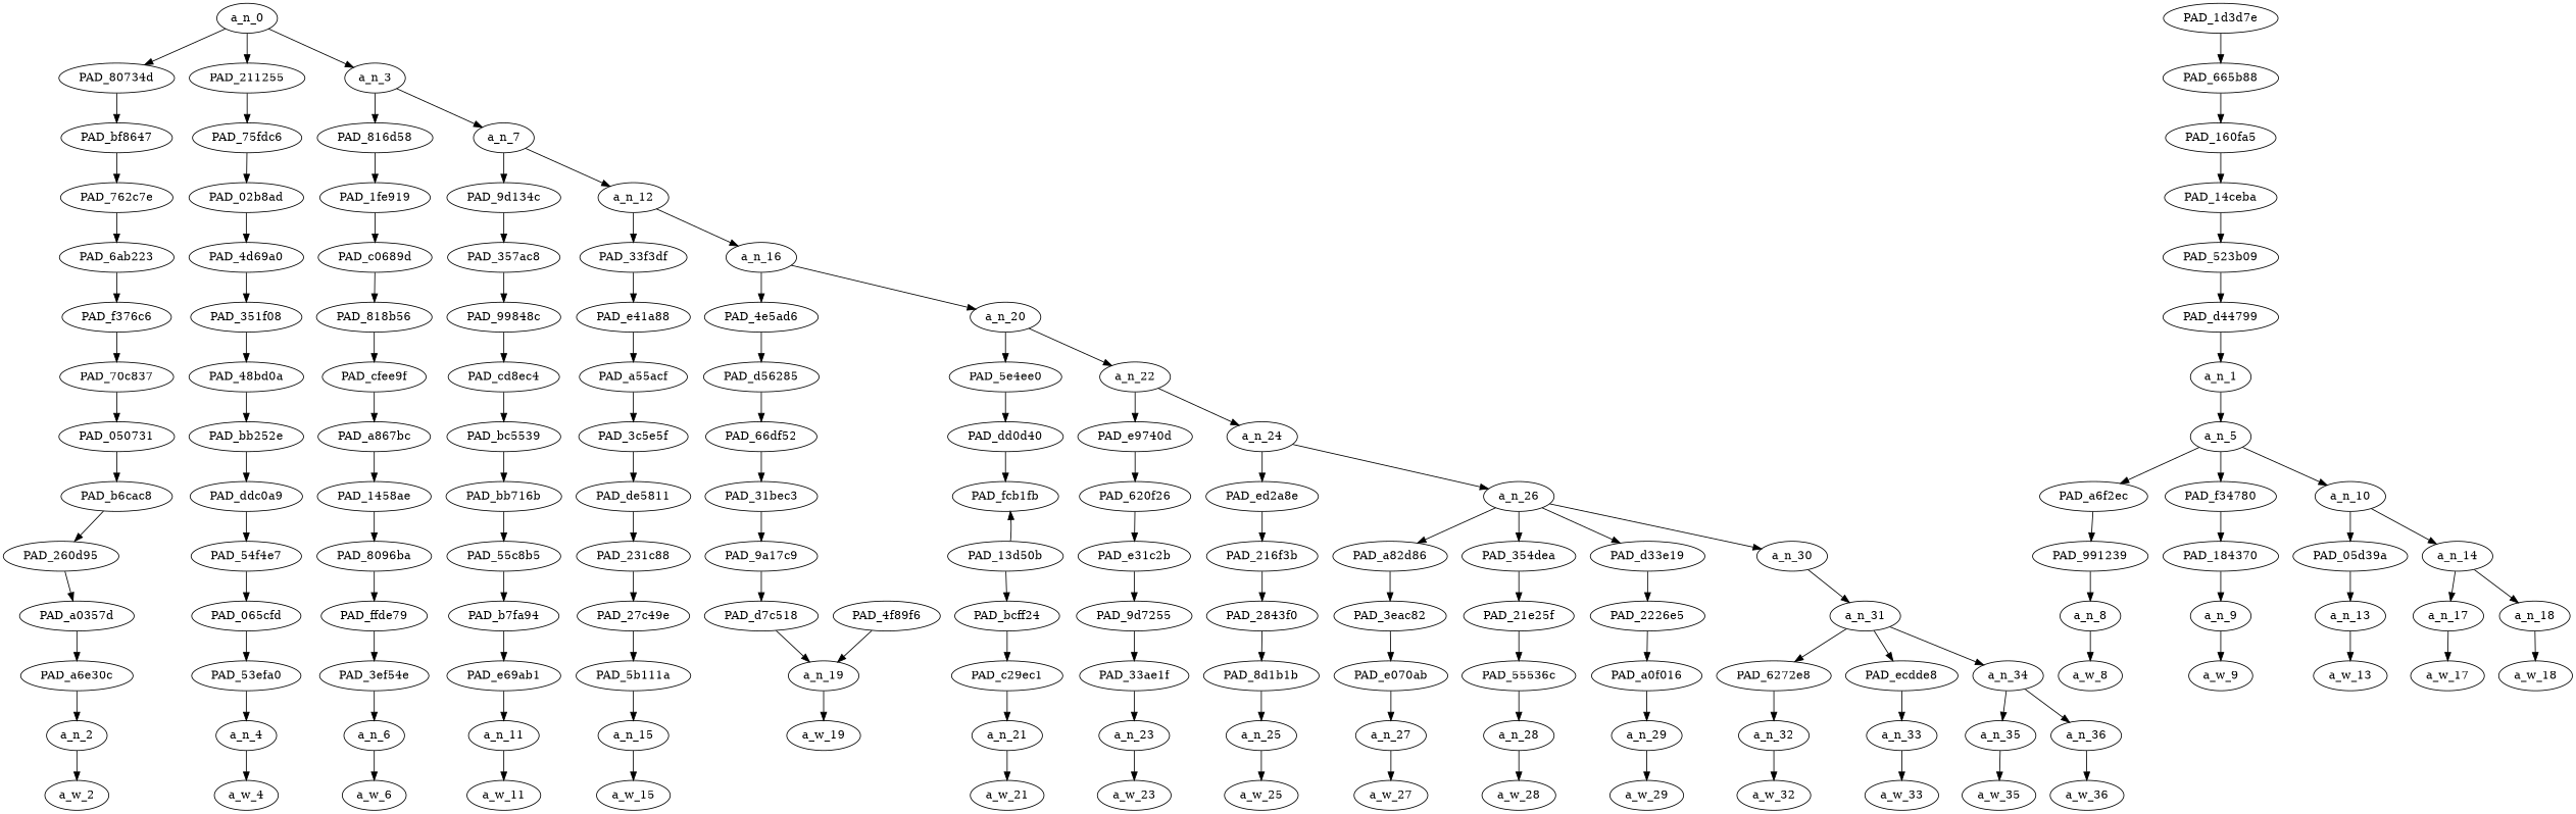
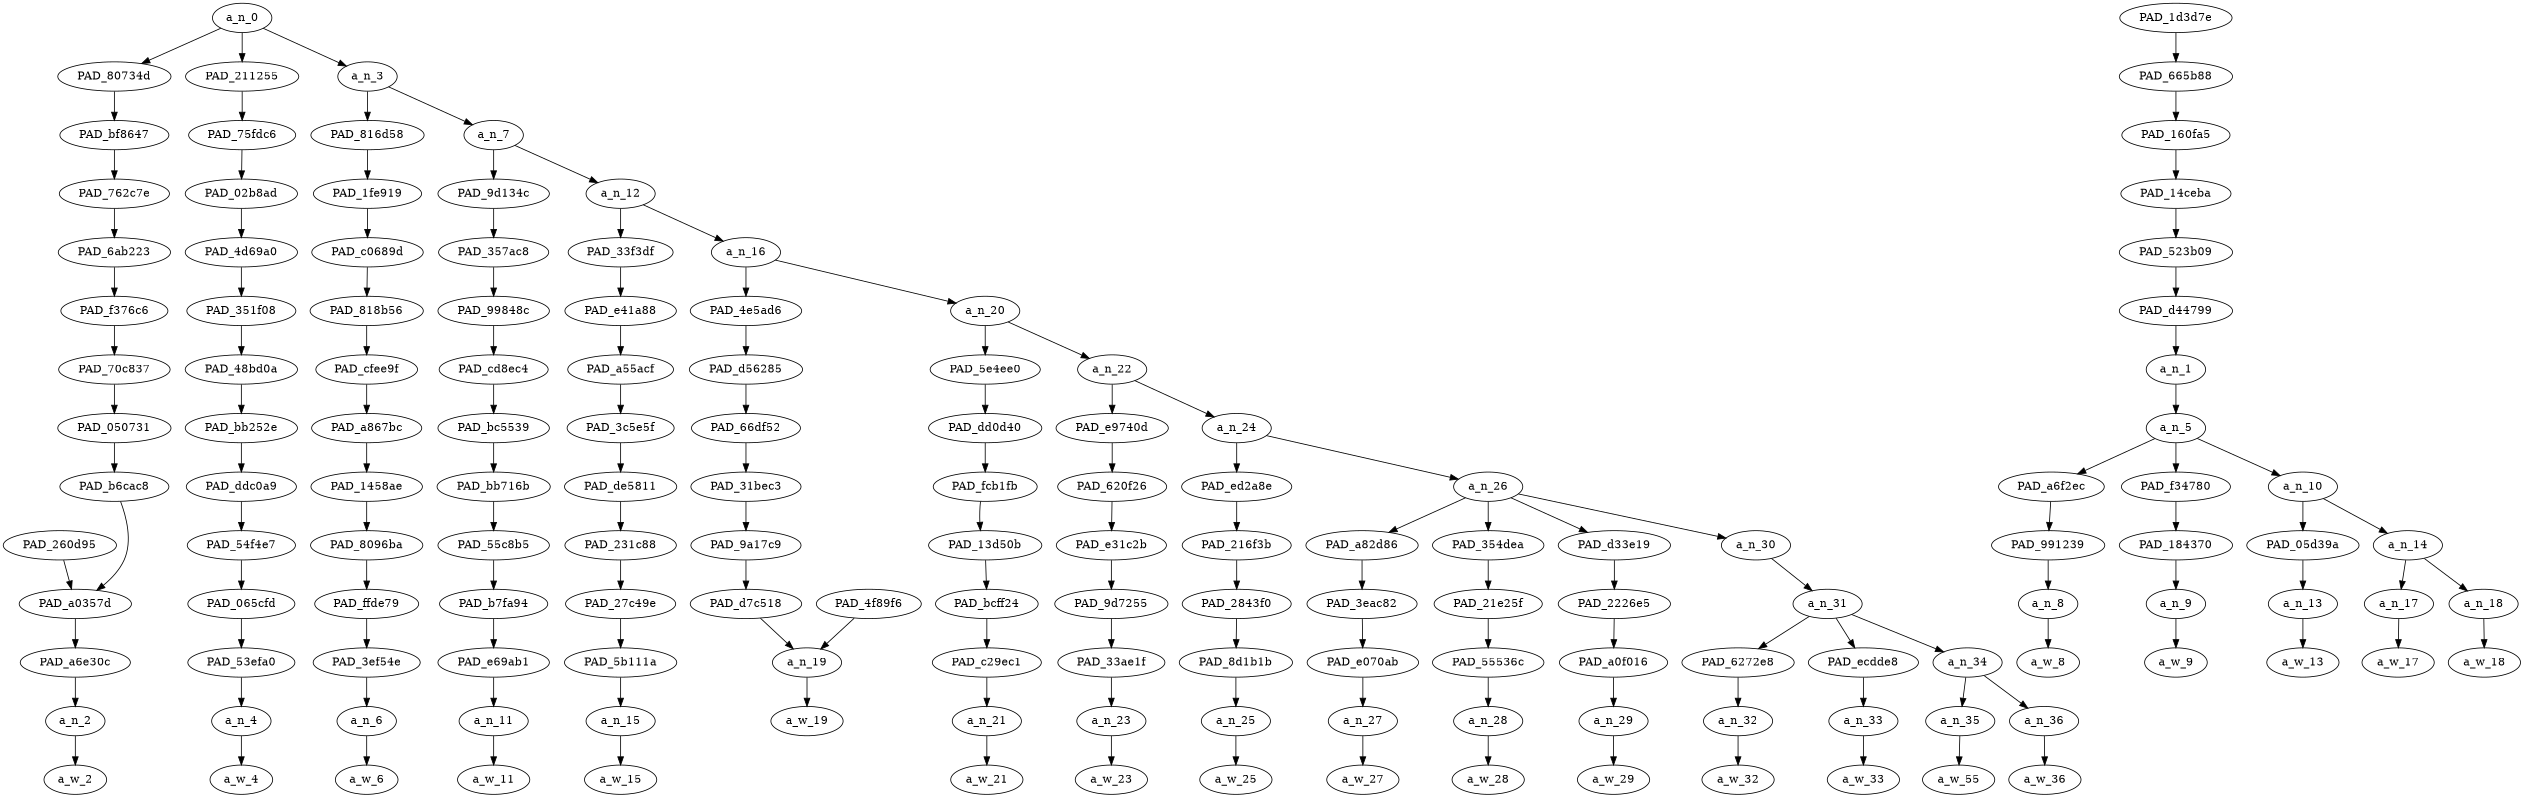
  strict digraph {
    node [div_dir=1 index=0 level=1 text_span="[5]" value=0.03281035]
    a_n_0 [level=13 text_span="[0, 1, 2, 3, 4, 5, 6, 7, 8, 9, 10, 11, 12, 13, 14, 15, 16, 17, 18, 19, 20]" value=1.00000001]
    PAD_80734d [index=1 level=12]
    PAD_211255 [div_dir=-1 index=3 level=12 text_span="[20]" value=0.04406808]
    a_n_3 [index=2 level=12 text_span="[6, 7, 8, 9, 10, 11, 12, 13, 14, 15, 16, 17, 18, 19]" value=0.69357579]
    PAD_bf8647 [index=1 level=11]
    PAD_75fdc6 [div_dir=-1 index=4 level=11 text_span="[20]" value=0.04406808]
    PAD_816d58 [index=2 level=11 text_span="[6]" value=0.02508604]
    a_n_7 [index=3 level=11 text_span="[7, 8, 9, 10, 11, 12, 13, 14, 15, 16, 17, 18, 19]" value=0.66831051]
    PAD_762c7e [index=1 level=10]
    PAD_02b8ad [div_dir=-1 index=5 level=10 text_span="[20]" value=0.04406808]
    PAD_1d3d7e [level=11 text_span="[0, 1, 2, 3, 4]" value=0.22924675]
    PAD_665b88 [level=10 text_span="[0, 1, 2, 3, 4]" value=0.22924675]
    PAD_1fe919 [index=2 level=10 text_span="[6]" value=0.02508604]
    PAD_9d134c [index=3 level=10 text_span="[7]" value=0.02946586]
    a_n_12 [index=4 level=10 text_span="[8, 9, 10, 11, 12, 13, 14, 15, 16, 17, 18, 19]" value=0.63866731]
    PAD_6ab223 [index=1 level=9]
    PAD_f376c6 [index=1 level=8]
    PAD_70c837 [index=1 level=7]
    PAD_050731 [index=1 level=6]
    PAD_b6cac8 [index=1 level=5]
    PAD_260d95 [index=1 level=4]
    PAD_a0357d [index=3 level=3]
    PAD_a6e30c [index=4 level=2]
    a_n_2 [index=5]
    a_w_2 [div_dir=0 index=5 level=0 value=or]
    PAD_4d69a0 [div_dir=-1 index=6 level=9 text_span="[20]" value=0.04406808]
    PAD_351f08 [div_dir=-1 index=7 level=8 text_span="[20]" value=0.04406808]
    PAD_48bd0a [div_dir=-1 index=8 level=7 text_span="[20]" value=0.04406808]
    PAD_bb252e [div_dir=-1 index=9 level=6 text_span="[20]" value=0.04406808]
    PAD_ddc0a9 [div_dir=-1 index=10 level=5 text_span="[20]" value=0.04406808]
    PAD_54f4e7 [div_dir=-1 index=13 level=4 text_span="[20]" value=0.04406808]
    PAD_065cfd [div_dir=-1 index=15 level=3 text_span="[20]" value=0.04406808]
    PAD_53efa0 [div_dir=-1 index=18 level=2 text_span="[20]" value=0.04406808]
    a_n_4 [div_dir=-1 index=20 text_span="[20]" value=0.04406808]
    a_w_4 [div_dir=0 index=20 level=0 text_span="[20]" value="💀"]
    PAD_160fa5 [level=9 text_span="[0, 1, 2, 3, 4]" value=0.22924675]
    PAD_14ceba [level=8 text_span="[0, 1, 2, 3, 4]" value=0.22924675]
    PAD_523b09 [level=7 text_span="[0, 1, 2, 3, 4]" value=0.22924675]
    PAD_d44799 [level=6 text_span="[0, 1, 2, 3, 4]" value=0.22924675]
    a_n_1 [level=5 text_span="[0, 1, 2, 3, 4]" value=0.22924675]
    a_n_5 [level=4 text_span="[0, 1, 2, 3, 4]" value=0.22886535]
    PAD_a6f2ec [level=3 text_span="[0]" value=0.05911732]
    PAD_f34780 [index=1 level=3 text_span="[1]" value=0.04872743]
    a_n_10 [index=2 level=3 text_span="[2, 3, 4]" value=0.12063920]
    PAD_991239 [level=2 text_span="[0]" value=0.05911732]
    PAD_184370 [index=1 level=2 text_span="[1]" value=0.04872743]
    PAD_05d39a [index=2 level=2 text_span="[2]" value=0.04267279]
    a_n_14 [index=3 level=2 text_span="[3, 4]" value=0.07771970]
    a_n_8 [text_span="[0]" value=0.05911732]
    a_n_9 [index=1 text_span="[1]" value=0.04872743]
    a_n_13 [index=2 text_span="[2]" value=0.04267279]
    a_n_17 [index=3 text_span="[3]" value=0.04021268]
    a_n_18 [index=4 text_span="[4]" value=0.03730328]
    a_w_8 [div_dir=0 level=0 text_span="[0]" value="<user>"]
    a_w_9 [div_dir=0 index=1 level=0 text_span="[1]" value=me]
    a_w_13 [div_dir=0 index=2 level=0 text_span="[2]" value=to]
    a_w_17 [div_dir=0 index=3 level=0 text_span="[3]" value=you]
    a_w_18 [div_dir=0 index=4 level=0 text_span="[4]" value="😂"]
    PAD_c0689d [index=2 level=9 text_span="[6]" value=0.02508604]
    PAD_357ac8 [index=3 level=9 text_span="[7]" value=0.02946586]
    PAD_33f3df [div_dir=-1 index=4 level=9 text_span="[8]" value=0.03106815]
    a_n_16 [index=5 level=9 text_span="[9, 10, 11, 12, 13, 14, 15, 16, 17, 18, 19]" value=0.60742920]
    PAD_818b56 [index=2 level=8 text_span="[6]" value=0.02508604]
    PAD_cfee9f [index=2 level=7 text_span="[6]" value=0.02508604]
    PAD_a867bc [index=2 level=6 text_span="[6]" value=0.02508604]
    PAD_1458ae [index=2 level=5 text_span="[6]" value=0.02508604]
    PAD_8096ba [index=2 level=4 text_span="[6]" value=0.02508604]
    PAD_ffde79 [index=4 level=3 text_span="[6]" value=0.02508604]
    PAD_3ef54e [index=5 level=2 text_span="[6]" value=0.02508604]
    a_n_6 [index=6 text_span="[6]" value=0.02508604]
    a_w_6 [div_dir=0 index=6 level=0 text_span="[6]" value=i]
    PAD_99848c [index=3 level=8 text_span="[7]" value=0.02946586]
    PAD_e41a88 [div_dir=-1 index=4 level=8 text_span="[8]" value=0.03106815]
    PAD_4e5ad6 [index=5 level=8 text_span="[9]" value=0.03000377]
    a_n_20 [index=6 level=8 text_span="[10, 11, 12, 13, 14, 15, 16, 17, 18, 19]" value=0.57723906]
    PAD_cd8ec4 [index=3 level=7 text_span="[7]" value=0.02946586]
    PAD_bc5539 [index=3 level=6 text_span="[7]" value=0.02946586]
    PAD_bb716b [index=3 level=5 text_span="[7]" value=0.02946586]
    PAD_55c8b5 [index=3 level=4 text_span="[7]" value=0.02946586]
    PAD_b7fa94 [index=5 level=3 text_span="[7]" value=0.02946586]
    PAD_e69ab1 [index=6 level=2 text_span="[7]" value=0.02946586]
    a_n_11 [index=7 text_span="[7]" value=0.02946586]
    a_w_11 [div_dir=0 index=7 level=0 text_span="[7]" value=am]
    PAD_a55acf [div_dir=-1 index=4 level=7 text_span="[8]" value=0.03106815]
    PAD_d56285 [index=5 level=7 text_span="[9]" value=0.03000377]
    PAD_5e4ee0 [index=6 level=7 text_span="[10]" value=0.02864912]
    a_n_22 [index=7 level=7 text_span="[11, 12, 13, 14, 15, 16, 17, 18, 19]" value=0.54840194]
    PAD_3c5e5f [div_dir=-1 index=4 level=6 text_span="[8]" value=0.03106815]
    PAD_de5811 [div_dir=-1 index=4 level=5 text_span="[8]" value=0.03106815]
    PAD_231c88 [div_dir=-1 index=4 level=4 text_span="[8]" value=0.03106815]
    PAD_27c49e [div_dir=-1 index=6 level=3 text_span="[8]" value=0.03106815]
    PAD_5b111a [div_dir=-1 index=7 level=2 text_span="[8]" value=0.03106815]
    a_n_15 [div_dir=-1 index=8 text_span="[8]" value=0.03106815]
    a_w_15 [div_dir=0 index=8 level=0 text_span="[8]" value=like]
    PAD_66df52 [index=5 level=6 text_span="[9]" value=0.03000377]
    PAD_dd0d40 [index=6 level=6 text_span="[10]" value=0.02864912]
    PAD_e9740d [index=7 level=6 text_span="[11]" value=0.03099330]
    a_n_24 [index=8 level=6 text_span="[12, 13, 14, 15, 16, 17, 18, 19]" value=0.51722200]
    PAD_31bec3 [index=5 level=5 text_span="[9]" value=0.03000377]
    PAD_9a17c9 [index=5 level=4 text_span="[9]" value=0.03000377]
    PAD_d7c518 [index=7 level=3 text_span="[9]" value=0.03000377]
    a_n_19 [index=9 text_span="[9]" value=0.03000377]
    PAD_4f89f6 [index=8 level=2 text_span="[9]" value=0.03000377]
    a_w_19 [div_dir=0 index=9 level=0 text_span="[9]" value=you1]
    PAD_fcb1fb [index=6 level=5 text_span="[10]" value=0.02864912]
    PAD_620f26 [index=7 level=5 text_span="[11]" value=0.03099330]
    PAD_ed2a8e [index=8 level=5 text_span="[12]" value=0.02810390]
    a_n_26 [index=9 level=5 text_span="[13, 14, 15, 16, 17, 18, 19]" value=0.48896815]
    PAD_13d50b [index=6 level=4 text_span="[10]" value=0.02864912]
    PAD_bcff24 [index=8 level=3 text_span="[10]" value=0.02864912]
    PAD_c29ec1 [index=9 level=2 text_span="[10]" value=0.02864912]
    a_n_21 [index=10 text_span="[10]" value=0.02864912]
    a_w_21 [div_dir=0 index=10 level=0 text_span="[10]" value=know]
    PAD_e31c2b [index=7 level=4 text_span="[11]" value=0.03099330]
    PAD_216f3b [index=8 level=4 text_span="[12]" value=0.02810390]
    PAD_a82d86 [index=9 level=4 text_span="[13]" value=0.03270051]
    PAD_354dea [index=10 level=4 text_span="[14]" value=0.03453790]
    PAD_d33e19 [index=11 level=4 text_span="[15]" value=0.04269568]
    a_n_30 [index=12 level=4 text_span="[16, 17, 18, 19]" value=0.37893783]
    PAD_9d7255 [index=9 level=3 text_span="[11]" value=0.03099330]
    PAD_33ae1f [index=10 level=2 text_span="[11]" value=0.03099330]
    a_n_23 [index=11 text_span="[11]" value=0.03099330]
    a_w_23 [div_dir=0 index=11 level=0 text_span="[11]" value=what]
    PAD_2843f0 [index=10 level=3 text_span="[12]" value=0.02810390]
    PAD_3eac82 [index=11 level=3 text_span="[13]" value=0.03270051]
    PAD_21e25f [index=12 level=3 text_span="[14]" value=0.03453790]
    PAD_2226e5 [index=13 level=3 text_span="[15]" value=0.04269568]
    a_n_31 [index=14 level=3 text_span="[16, 17, 18, 19]" value=0.37886201]
    PAD_8d1b1b [index=11 level=2 text_span="[12]" value=0.02810390]
    a_n_25 [index=12 text_span="[12]" value=0.02810390]
    a_w_25 [div_dir=0 index=12 level=0 text_span="[12]" value=i1]
    PAD_e070ab [index=12 level=2 text_span="[13]" value=0.03270051]
    PAD_55536c [index=13 level=2 text_span="[14]" value=0.03453790]
    PAD_a0f016 [index=14 level=2 text_span="[15]" value=0.04269568]
    PAD_6272e8 [index=15 level=2 text_span="[16]" value=0.09138463]
    PAD_ecdde8 [div_dir=-1 index=16 level=2 text_span="[17]" value=0.04224240]
    a_n_34 [index=17 level=2 text_span="[18, 19]" value=0.24515918]
    a_n_27 [index=13 text_span="[13]" value=0.03270051]
    a_w_27 [div_dir=0 index=13 level=0 text_span="[13]" value=take]
    a_n_28 [index=14 text_span="[14]" value=0.03453790]
    a_w_28 [div_dir=0 index=14 level=0 text_span="[14]" value=it]
    a_n_29 [index=15 text_span="[15]" value=0.04269568]
    a_w_29 [div_dir=0 index=15 level=0 text_span="[15]" value=back]
    a_n_32 [index=16 text_span="[16]" value=0.09138463]
    a_n_33 [div_dir=-1 index=17 text_span="[17]" value=0.04224240]
    a_n_35 [index=18 text_span="[18]" value=0.05842883]
    a_n_36 [div_dir=-1 index=19 text_span="[19]" value=0.18671213]
    a_w_32 [div_dir=0 index=16 level=0 text_span="[16]" value=fuck]
    a_w_33 [div_dir=0 index=17 level=0 text_span="[17]" value=you2]
-   a_w_35 [div_dir=0 index=18 level=0 text_span="[18]" value=too]
+   a_w_35 [div_dir=0 index=18 level=0 text_span="[18]" value=too label=a_w_55]
    a_w_36 [div_dir=0 index=19 level=0 text_span="[19]" value=hoe]
    a_n_0 -> PAD_80734d
    a_n_0 -> PAD_211255
    a_n_0 -> a_n_3
    PAD_80734d -> PAD_bf8647
    PAD_211255 -> PAD_75fdc6
    a_n_3 -> PAD_816d58
    a_n_3 -> a_n_7
    PAD_bf8647 -> PAD_762c7e
    PAD_75fdc6 -> PAD_02b8ad
    PAD_816d58 -> PAD_1fe919
    a_n_7 -> PAD_9d134c
    a_n_7 -> a_n_12
    PAD_762c7e -> PAD_6ab223
    PAD_02b8ad -> PAD_4d69a0
    PAD_1d3d7e -> PAD_665b88
    PAD_665b88 -> PAD_160fa5
    PAD_1fe919 -> PAD_c0689d
    PAD_9d134c -> PAD_357ac8
    a_n_12 -> PAD_33f3df
    a_n_12 -> a_n_16
    PAD_6ab223 -> PAD_f376c6
    PAD_f376c6 -> PAD_70c837
    PAD_70c837 -> PAD_050731
    PAD_050731 -> PAD_b6cac8
-   PAD_b6cac8 -> PAD_260d95
+   PAD_b6cac8 -> PAD_a0357d
    PAD_260d95 -> PAD_a0357d
    PAD_a0357d -> PAD_a6e30c
    PAD_a6e30c -> a_n_2
    a_n_2 -> a_w_2
    PAD_4d69a0 -> PAD_351f08
    PAD_351f08 -> PAD_48bd0a
    PAD_48bd0a -> PAD_bb252e
    PAD_bb252e -> PAD_ddc0a9
    PAD_ddc0a9 -> PAD_54f4e7
    PAD_54f4e7 -> PAD_065cfd
    PAD_065cfd -> PAD_53efa0
    PAD_53efa0 -> a_n_4
    a_n_4 -> a_w_4
    PAD_160fa5 -> PAD_14ceba
    PAD_14ceba -> PAD_523b09
    PAD_523b09 -> PAD_d44799
    PAD_d44799 -> a_n_1
    a_n_1 -> a_n_5
    a_n_5 -> PAD_a6f2ec
    a_n_5 -> PAD_f34780
    a_n_5 -> a_n_10
    PAD_a6f2ec -> PAD_991239
    PAD_f34780 -> PAD_184370
    a_n_10 -> PAD_05d39a
    a_n_10 -> a_n_14
    PAD_991239 -> a_n_8
    PAD_184370 -> a_n_9
    PAD_05d39a -> a_n_13
    a_n_14 -> a_n_17
    a_n_14 -> a_n_18
    a_n_8 -> a_w_8
    a_n_9 -> a_w_9
    a_n_13 -> a_w_13
    a_n_17 -> a_w_17
    a_n_18 -> a_w_18
    PAD_c0689d -> PAD_818b56
    PAD_357ac8 -> PAD_99848c
    PAD_33f3df -> PAD_e41a88
    a_n_16 -> PAD_4e5ad6
    a_n_16 -> a_n_20
    PAD_818b56 -> PAD_cfee9f
    PAD_cfee9f -> PAD_a867bc
    PAD_a867bc -> PAD_1458ae
    PAD_1458ae -> PAD_8096ba
    PAD_8096ba -> PAD_ffde79
    PAD_ffde79 -> PAD_3ef54e
    PAD_3ef54e -> a_n_6
    a_n_6 -> a_w_6
    PAD_99848c -> PAD_cd8ec4
    PAD_e41a88 -> PAD_a55acf
    PAD_4e5ad6 -> PAD_d56285
    a_n_20 -> PAD_5e4ee0
    a_n_20 -> a_n_22
    PAD_cd8ec4 -> PAD_bc5539
    PAD_bc5539 -> PAD_bb716b
    PAD_bb716b -> PAD_55c8b5
    PAD_55c8b5 -> PAD_b7fa94
    PAD_b7fa94 -> PAD_e69ab1
    PAD_e69ab1 -> a_n_11
    a_n_11 -> a_w_11
    PAD_a55acf -> PAD_3c5e5f
    PAD_d56285 -> PAD_66df52
    PAD_5e4ee0 -> PAD_dd0d40
    a_n_22 -> PAD_e9740d
    a_n_22 -> a_n_24
    PAD_3c5e5f -> PAD_de5811
    PAD_de5811 -> PAD_231c88
    PAD_231c88 -> PAD_27c49e
    PAD_27c49e -> PAD_5b111a
    PAD_5b111a -> a_n_15
    a_n_15 -> a_w_15
    PAD_66df52 -> PAD_31bec3
    PAD_dd0d40 -> PAD_fcb1fb
    PAD_e9740d -> PAD_620f26
    a_n_24 -> PAD_ed2a8e
    a_n_24 -> a_n_26
    PAD_31bec3 -> PAD_9a17c9
    PAD_9a17c9 -> PAD_d7c518
    PAD_d7c518 -> a_n_19
    a_n_19 -> a_w_19
    PAD_4f89f6 -> a_n_19
-   PAD_13d50b -> PAD_fcb1fb
+   PAD_fcb1fb -> PAD_13d50b
    PAD_620f26 -> PAD_e31c2b
    PAD_ed2a8e -> PAD_216f3b
    a_n_26 -> PAD_a82d86
    a_n_26 -> PAD_354dea
    a_n_26 -> PAD_d33e19
    a_n_26 -> a_n_30
    PAD_13d50b -> PAD_bcff24
    PAD_bcff24 -> PAD_c29ec1
    PAD_c29ec1 -> a_n_21
    a_n_21 -> a_w_21
    PAD_e31c2b -> PAD_9d7255
    PAD_216f3b -> PAD_2843f0
    PAD_a82d86 -> PAD_3eac82
    PAD_354dea -> PAD_21e25f
    PAD_d33e19 -> PAD_2226e5
    a_n_30 -> a_n_31
    PAD_9d7255 -> PAD_33ae1f
    PAD_33ae1f -> a_n_23
    a_n_23 -> a_w_23
    PAD_2843f0 -> PAD_8d1b1b
    PAD_3eac82 -> PAD_e070ab
    PAD_21e25f -> PAD_55536c
    PAD_2226e5 -> PAD_a0f016
    a_n_31 -> PAD_6272e8
    a_n_31 -> PAD_ecdde8
    a_n_31 -> a_n_34
    PAD_8d1b1b -> a_n_25
    a_n_25 -> a_w_25
    PAD_e070ab -> a_n_27
    PAD_55536c -> a_n_28
    PAD_a0f016 -> a_n_29
    PAD_6272e8 -> a_n_32
    PAD_ecdde8 -> a_n_33
    a_n_34 -> a_n_35
    a_n_34 -> a_n_36
    a_n_27 -> a_w_27
    a_n_28 -> a_w_28
    a_n_29 -> a_w_29
    a_n_32 -> a_w_32
    a_n_33 -> a_w_33
    a_n_35 -> a_w_35
    a_n_36 -> a_w_36
  }
